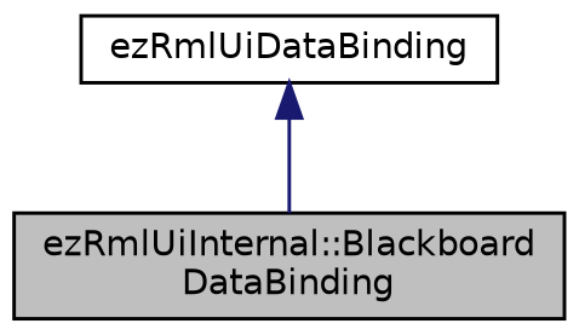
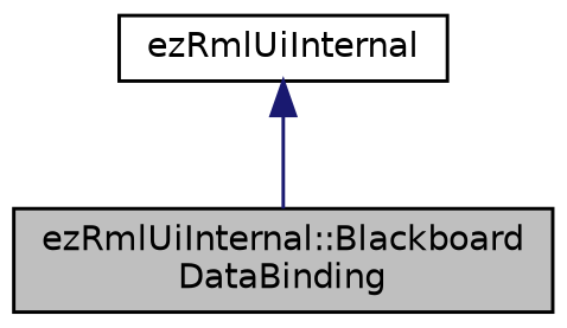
  digraph {
    node [color=black fontname=Helvetica fontsize=10 shape=record style=filled]
    n1 [fillcolor=grey75 fontcolor=black height=0.2 label="ezRmlUiInternal::Blackboard\lDataBinding" width=0.4]
-   n2 [fillcolor=white height=0.2 label=ezRmlUiDataBinding width=0.4]
+   n2 [fillcolor=white height=0.2 label=ezRmlUiInternal width=0.4]
    n2 -> n1 [color=midnightblue dir=back fontname=Helvetica fontsize=10 labelfontname=Helvetica labelfontsize=10 style=solid]
  }
